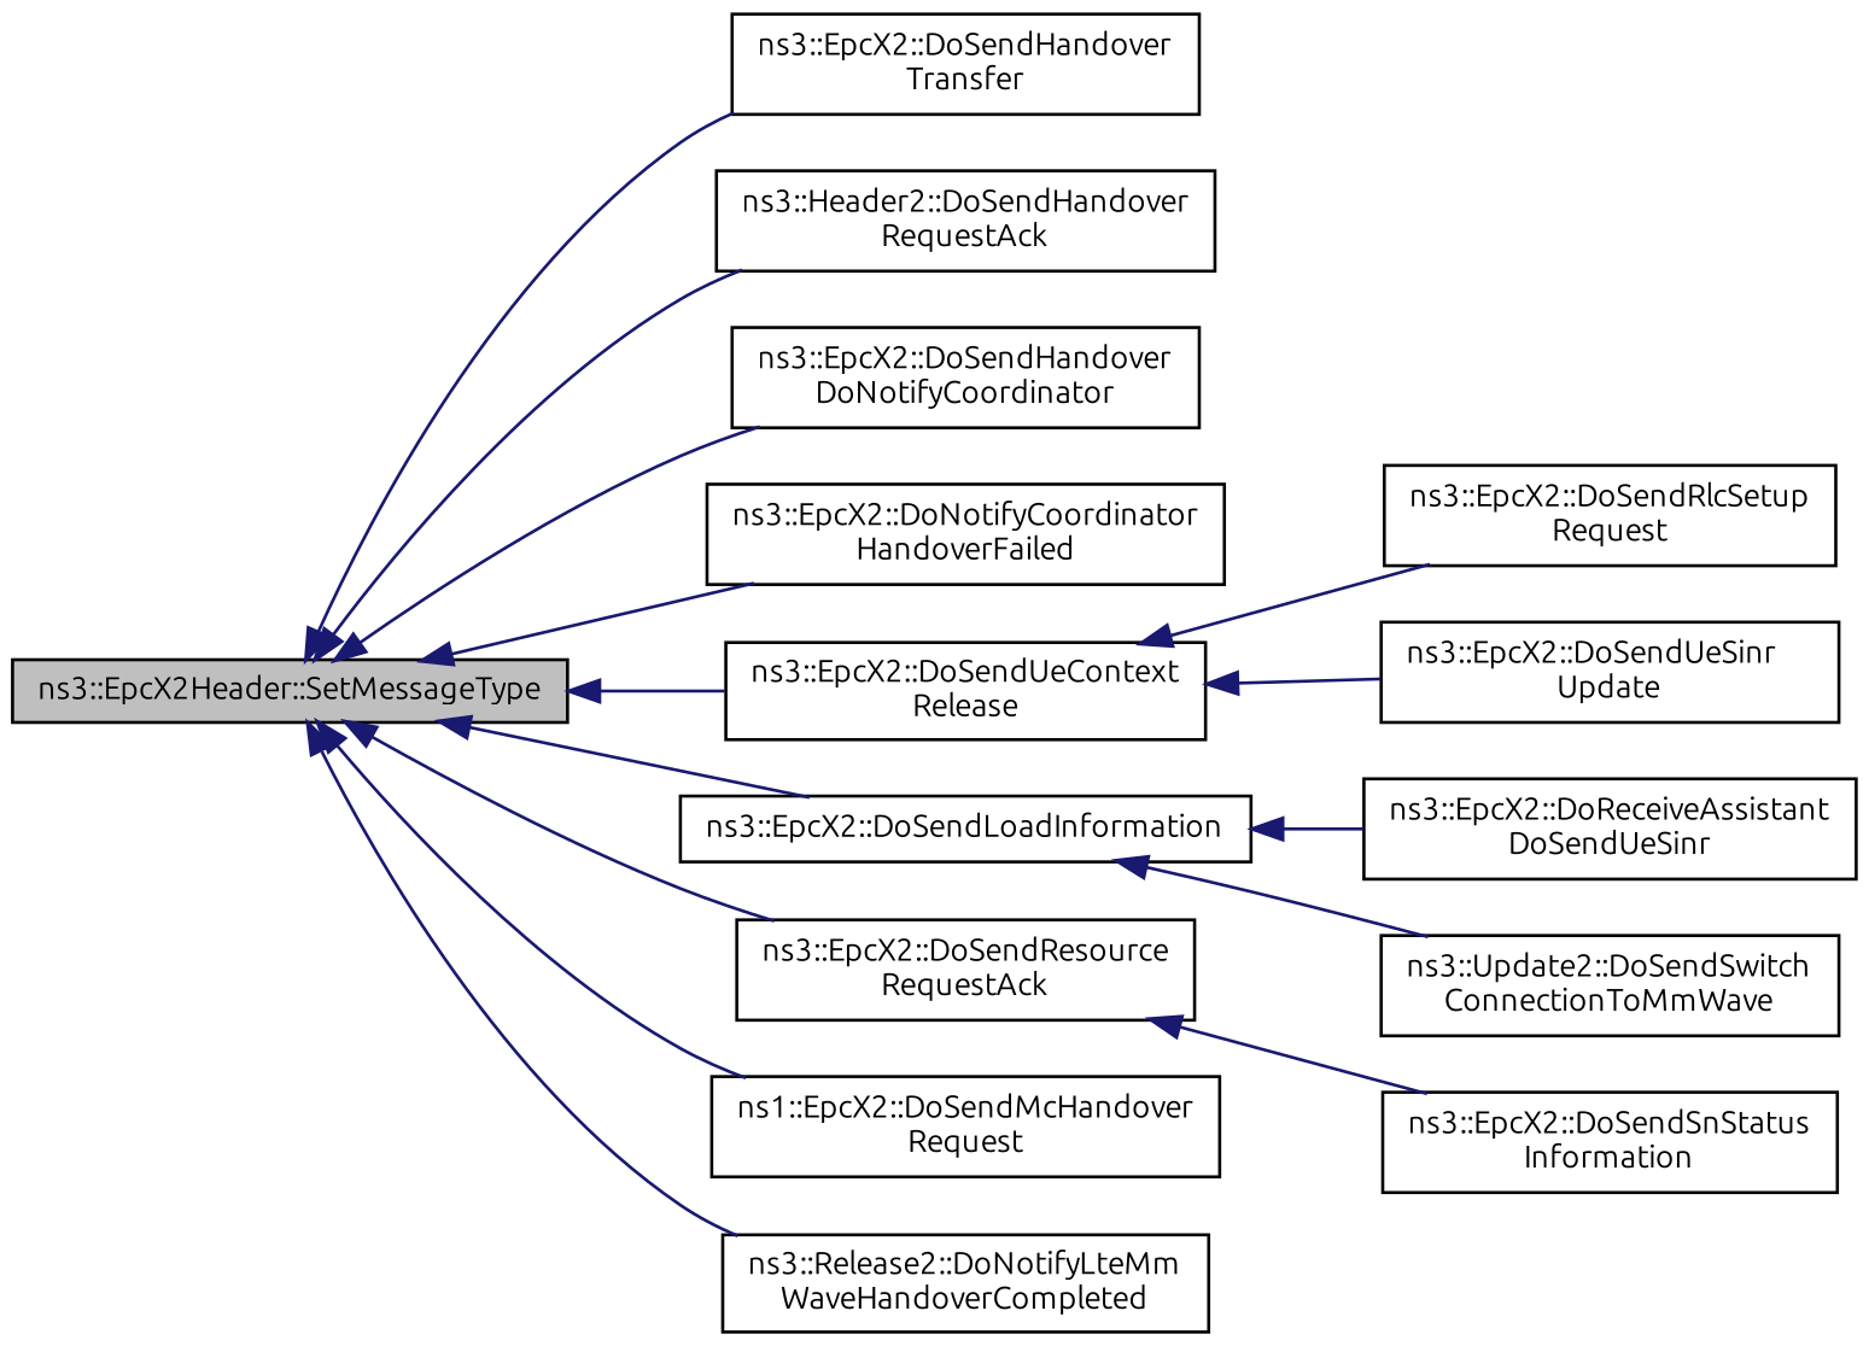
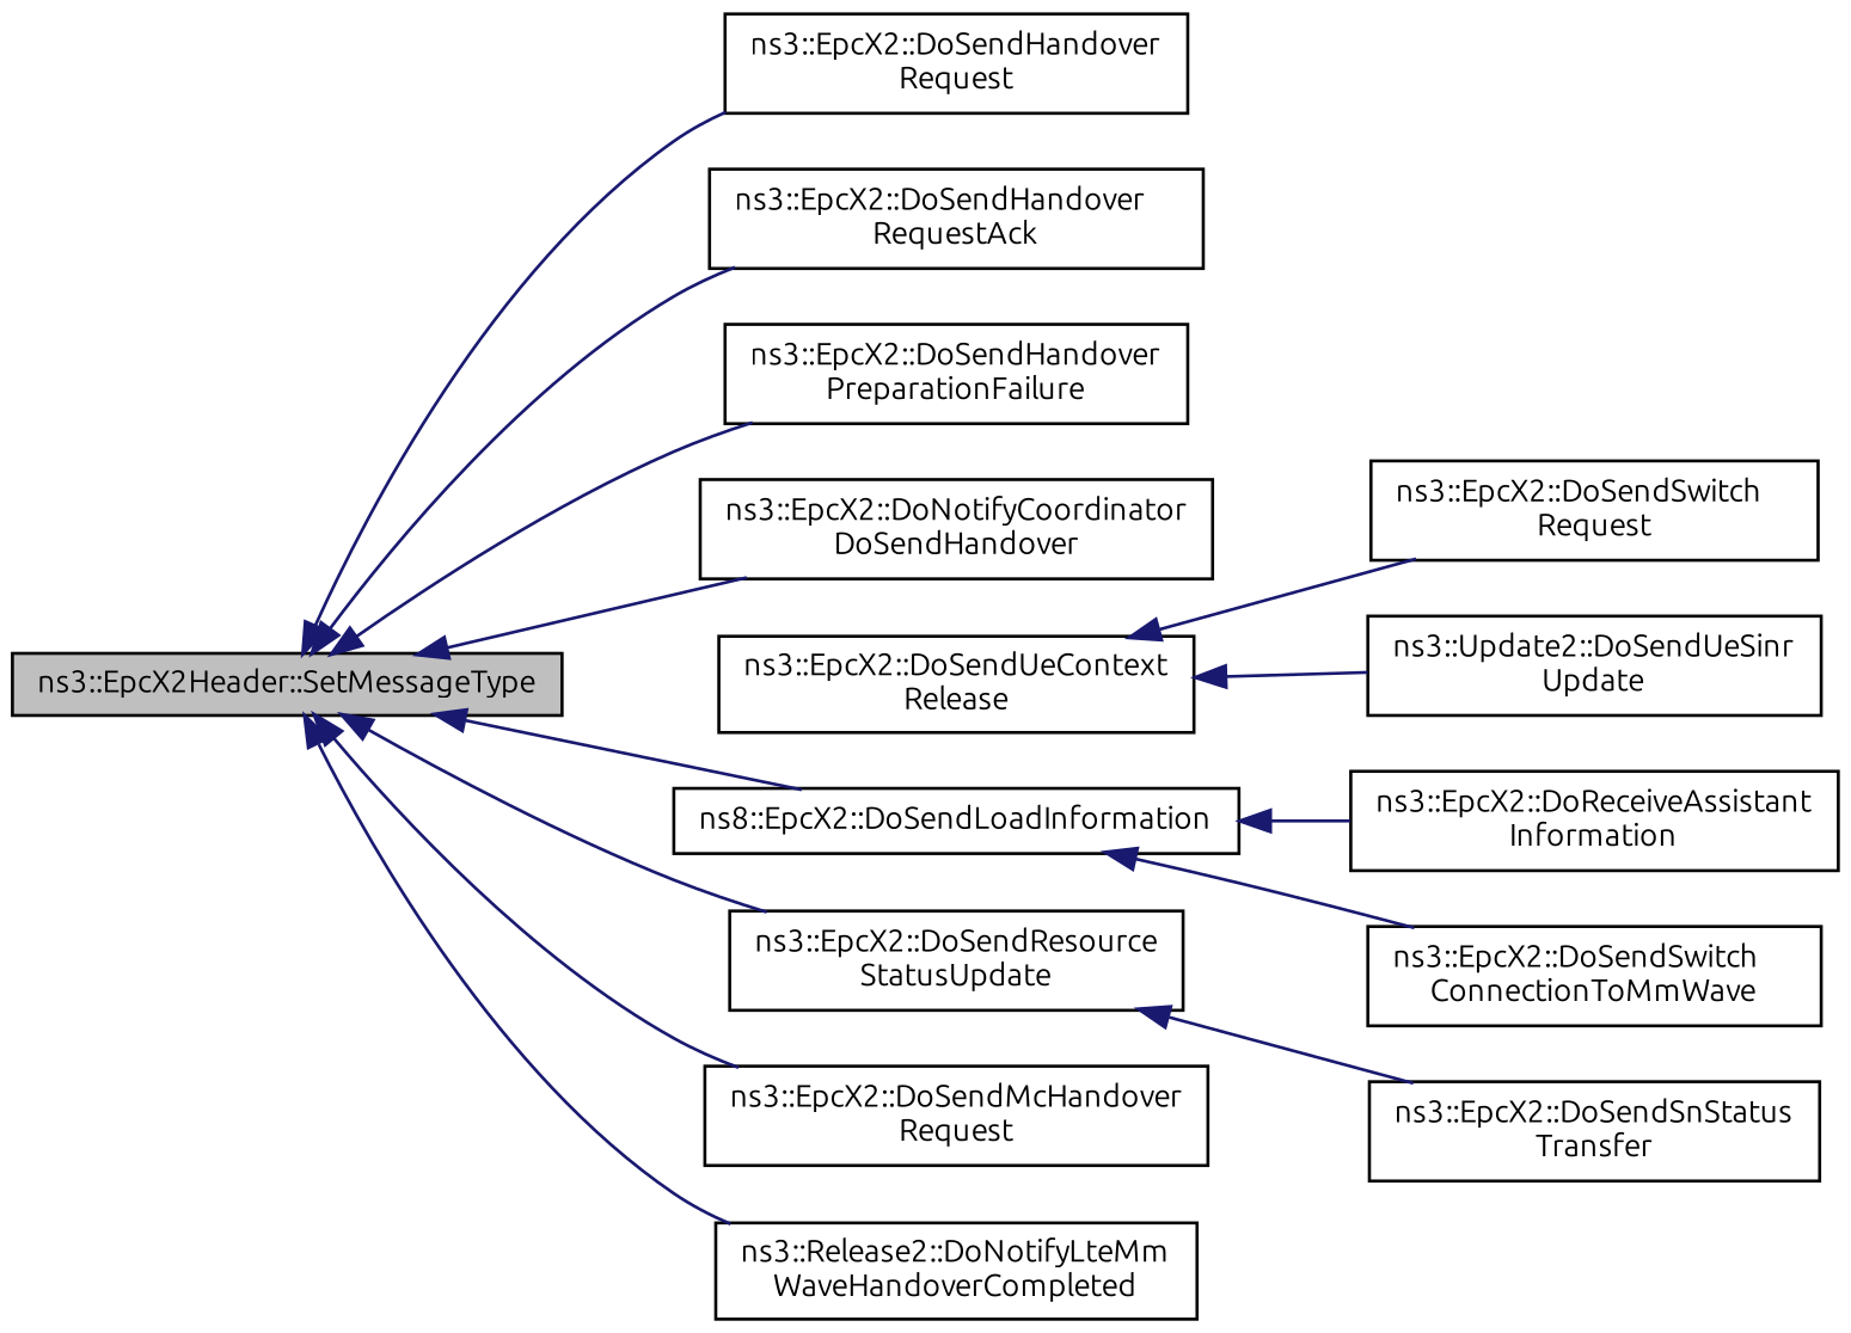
  digraph {
    fontname=Ubuntu
    rankdir=LR
    node [color=black fillcolor=white fontname=Ubuntu fontsize=10 shape=record style=filled]
    edge [color=midnightblue dir=back fontname=Ubuntu fontsize=10 labelfontname=Helvetica labelfontsize=10 style=solid]
    n1 [fillcolor=grey75 fontcolor=black height=0.2 label="ns3::EpcX2Header::SetMessageType" width=0.4]
-   n2 [height=0.2 label="ns3::EpcX2::DoSendHandover\lTransfer" width=0.4]
-   n3 [height=0.2 label="ns3::Header2::DoSendHandover\lRequestAck" width=0.4]
-   n4 [height=0.2 label="ns3::EpcX2::DoSendHandover\lDoNotifyCoordinator" width=0.4]
-   n5 [height=0.2 label="ns3::EpcX2::DoNotifyCoordinator\lHandoverFailed" width=0.4]
+   n2 [height=0.2 label="ns3::EpcX2::DoSendHandover\lRequest" width=0.4]
+   n3 [height=0.2 label="ns3::EpcX2::DoSendHandover\lRequestAck" width=0.4]
+   n4 [height=0.2 label="ns3::EpcX2::DoSendHandover\lPreparationFailure" width=0.4]
+   n5 [height=0.2 label="ns3::EpcX2::DoNotifyCoordinator\lDoSendHandover" width=0.4]
    n6 [height=0.2 label="ns3::EpcX2::DoSendUeContext\lRelease" width=0.4]
-   n7 [height=0.2 label="ns3::EpcX2::DoSendLoadInformation" width=0.4]
-   n8 [height=0.2 label="ns3::EpcX2::DoSendResource\lRequestAck" width=0.4]
-   n9 [height=0.2 label="ns1::EpcX2::DoSendMcHandover\lRequest" width=0.4]
+   n7 [height=0.2 label="ns8::EpcX2::DoSendLoadInformation" width=0.4]
+   n8 [height=0.2 label="ns3::EpcX2::DoSendResource\lStatusUpdate" width=0.4]
+   n9 [height=0.2 label="ns3::EpcX2::DoSendMcHandover\lRequest" width=0.4]
    n10 [height=0.2 label="ns3::Release2::DoNotifyLteMm\lWaveHandoverCompleted" width=0.4]
-   n11 [height=0.2 label="ns3::EpcX2::DoSendRlcSetup\lRequest" width=0.4]
-   n12 [height=0.2 label="ns3::EpcX2::DoSendSnStatus\lInformation" width=0.4]
-   n13 [height=0.2 label="ns3::EpcX2::DoSendUeSinr\lUpdate" width=0.4]
-   n14 [height=0.2 label="ns3::EpcX2::DoReceiveAssistant\lDoSendUeSinr" width=0.4]
-   n15 [height=0.2 label="ns3::Update2::DoSendSwitch\lConnectionToMmWave" width=0.4]
+   n11 [height=0.2 label="ns3::EpcX2::DoSendSwitch\lRequest" width=0.4]
+   n12 [height=0.2 label="ns3::EpcX2::DoSendSnStatus\lTransfer" width=0.4]
+   n13 [height=0.2 label="ns3::Update2::DoSendUeSinr\lUpdate" width=0.4]
+   n14 [height=0.2 label="ns3::EpcX2::DoReceiveAssistant\lInformation" width=0.4]
+   n15 [height=0.2 label="ns3::EpcX2::DoSendSwitch\lConnectionToMmWave" width=0.4]
    n1 -> n2
    n1 -> n3
    n1 -> n4
    n1 -> n5
-   n1 -> n6
    n1 -> n7
    n1 -> n8
    n1 -> n9
    n1 -> n10
    n6 -> n11
    n6 -> n13
    n7 -> n14
    n7 -> n15
    n8 -> n12
  }
